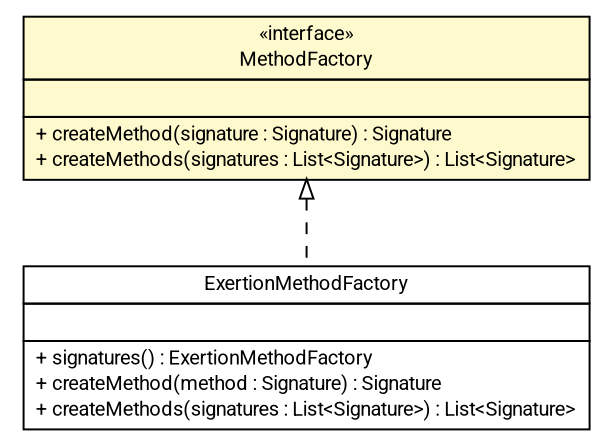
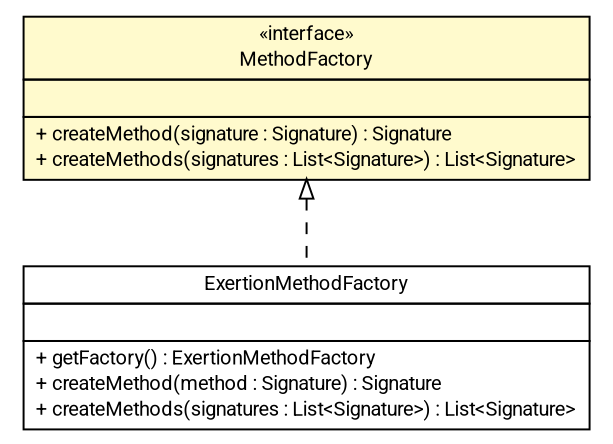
  digraph {
    nodesep=0.25
    ranksep=0.5
    fontname=Roboto
    node [fontcolor=black fontname=Roboto fontsize=10.0 shape=plaintext]
    n1 [label=<<table title="sorcer.core.signature.MethodFactory" border="0" cellborder="1" cellspacing="0" cellpadding="2" port="p" bgcolor="lemonChiffon" href="./MethodFactory.html"> 		<tr><td><table border="0" cellspacing="0" cellpadding="1"> <tr><td align="center" balign="center"> &#171;interface&#187; </td></tr> <tr><td align="center" balign="center"> MethodFactory </td></tr> 		</table></td></tr> 		<tr><td><table border="0" cellspacing="0" cellpadding="1"> <tr><td align="left" balign="left">  </td></tr> 		</table></td></tr> 		<tr><td><table border="0" cellspacing="0" cellpadding="1"> <tr><td align="left" balign="left"> + createMethod(signature : Signature) : Signature </td></tr> <tr><td align="left" balign="left"> + createMethods(signatures : List&lt;Signature&gt;) : List&lt;Signature&gt; </td></tr> 		</table></td></tr> 		</table>>]
-   n2 [label=<<table title="sorcer.core.exertion.ExertionMethodFactory" border="0" cellborder="1" cellspacing="0" cellpadding="2" port="p" href="../exertion/ExertionMethodFactory.html"> 		<tr><td><table border="0" cellspacing="0" cellpadding="1"> <tr><td align="center" balign="center"> ExertionMethodFactory </td></tr> 		</table></td></tr> 		<tr><td><table border="0" cellspacing="0" cellpadding="1"> <tr><td align="left" balign="left">  </td></tr> 		</table></td></tr> 		<tr><td><table border="0" cellspacing="0" cellpadding="1"> <tr><td align="left" balign="left"> + signatures() : ExertionMethodFactory </td></tr> <tr><td align="left" balign="left"> + createMethod(method : Signature) : Signature </td></tr> <tr><td align="left" balign="left"> + createMethods(signatures : List&lt;Signature&gt;) : List&lt;Signature&gt; </td></tr> 		</table></td></tr> 		</table>>]
+   n2 [label=<<table title="sorcer.core.exertion.ExertionMethodFactory" border="0" cellborder="1" cellspacing="0" cellpadding="2" port="p" href="../exertion/ExertionMethodFactory.html"> 		<tr><td><table border="0" cellspacing="0" cellpadding="1"> <tr><td align="center" balign="center"> ExertionMethodFactory </td></tr> 		</table></td></tr> 		<tr><td><table border="0" cellspacing="0" cellpadding="1"> <tr><td align="left" balign="left">  </td></tr> 		</table></td></tr> 		<tr><td><table border="0" cellspacing="0" cellpadding="1"> <tr><td align="left" balign="left"> + getFactory() : ExertionMethodFactory </td></tr> <tr><td align="left" balign="left"> + createMethod(method : Signature) : Signature </td></tr> <tr><td align="left" balign="left"> + createMethods(signatures : List&lt;Signature&gt;) : List&lt;Signature&gt; </td></tr> 		</table></td></tr> 		</table>>]
    n1 -> n2 [arrowtail=empty dir=back fontname=Roboto fontsize=10 headport=p labelfontname=Helvetica labelfontsize=10 style=dashed tailport=p]
  }
